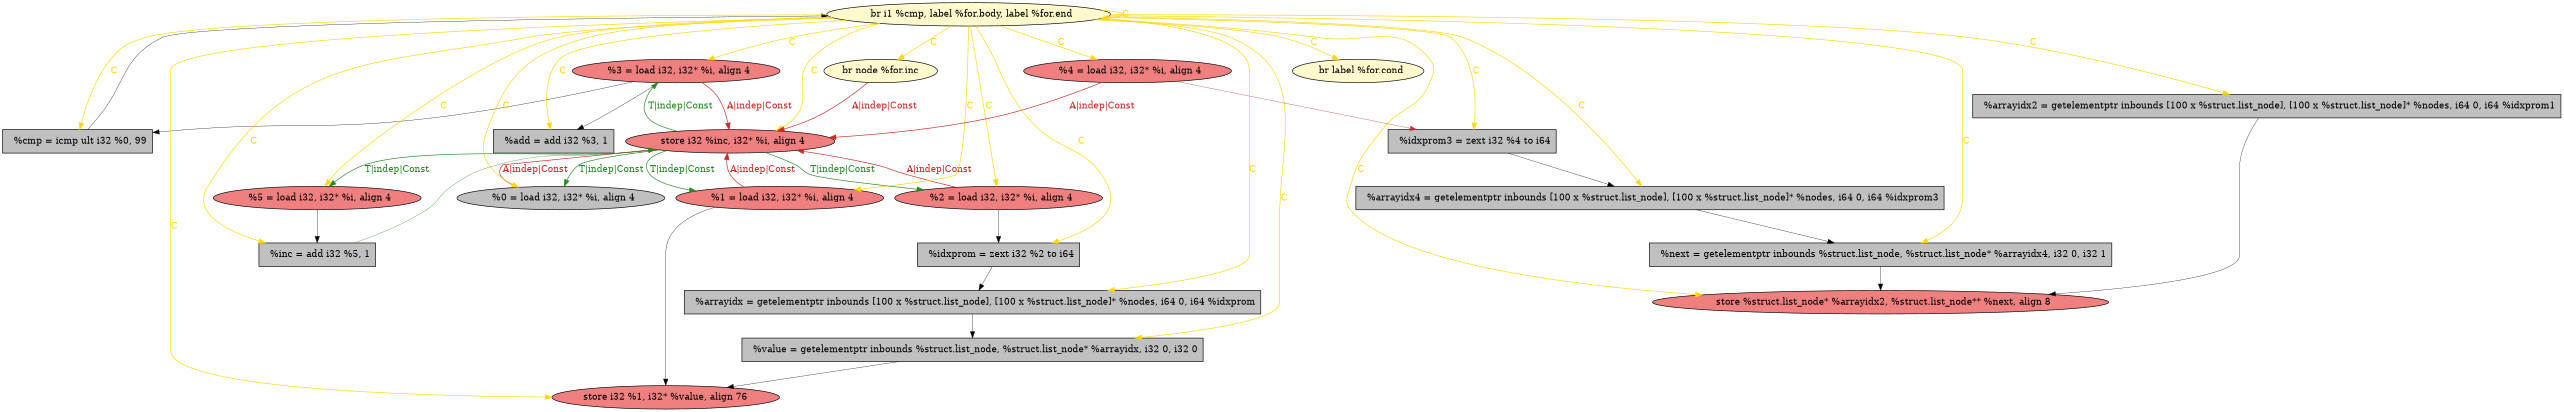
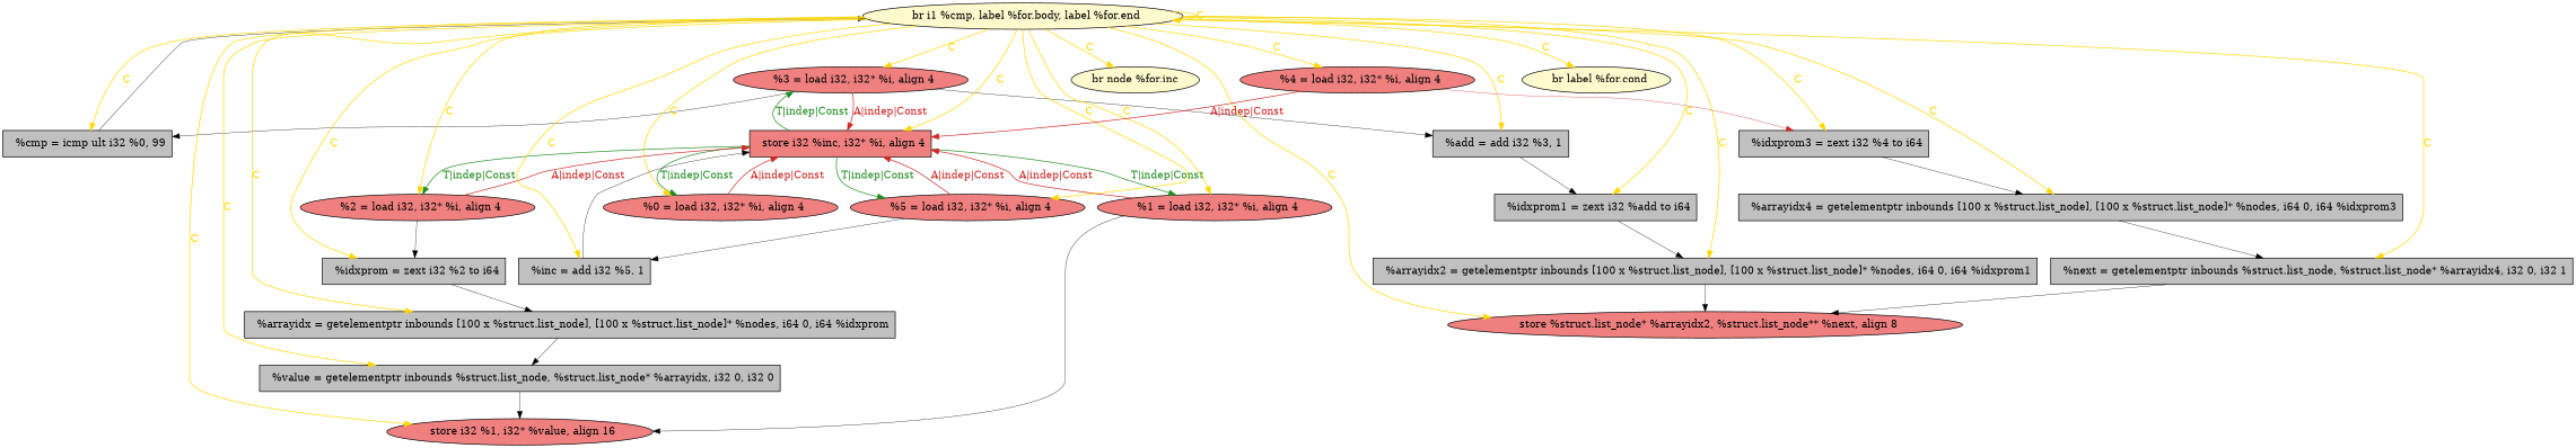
  digraph {
    node [fillcolor=grey shape=ellipse style=filled]
    edge [color=gold fontcolor=gold penwidth=1.0 style=solid]
-   n1 [fillcolor=lightcoral label="store i32 %1, i32* %value, align 76"]
+   n1 [fillcolor=lightcoral label="  store i32 %1, i32* %value, align 16"]
    n2 [label="  %value = getelementptr inbounds %struct.list_node, %struct.list_node* %arrayidx, i32 0, i32 0" shape=rectangle]
    n3 [fillcolor=lightcoral label="  %3 = load i32, i32* %i, align 4"]
-   n4 [fillcolor=lightcoral label="  store i32 %inc, i32* %i, align 4"]
+   n4 [fillcolor=lightcoral label="  store i32 %inc, i32* %i, align 4" shape=box]
    n5 [label="  %add = add i32 %3, 1" shape=rectangle]
    n6 [label="  %cmp = icmp ult i32 %0, 99" shape=rectangle]
-   n7 [label="  %0 = load i32, i32* %i, align 4"]
+   n7 [fillcolor=lightcoral label="  %0 = load i32, i32* %i, align 4"]
    n8 [fillcolor=lightcoral label="  %2 = load i32, i32* %i, align 4"]
    n9 [fillcolor=lightcoral label="  %1 = load i32, i32* %i, align 4"]
    n10 [fillcolor=lightcoral label="  %5 = load i32, i32* %i, align 4"]
+   n11 [label="  %idxprom1 = zext i32 %add to i64" shape=rectangle]
    n12 [fillcolor=lemonchiffon label="  br i1 %cmp, label %for.body, label %for.end"]
    n13 [fillcolor=lightcoral label="  store %struct.list_node* %arrayidx2, %struct.list_node** %next, align 8"]
    n14 [fillcolor=lemonchiffon label="br node %for.inc"]
    n15 [label="  %idxprom = zext i32 %2 to i64" shape=rectangle]
    n16 [label="  %arrayidx = getelementptr inbounds [100 x %struct.list_node], [100 x %struct.list_node]* %nodes, i64 0, i64 %idxprom" shape=rectangle]
    n17 [label="  %arrayidx2 = getelementptr inbounds [100 x %struct.list_node], [100 x %struct.list_node]* %nodes, i64 0, i64 %idxprom1" shape=rectangle]
    n18 [fillcolor=lemonchiffon label="  br label %for.cond"]
    n19 [fillcolor=lightcoral label="  %4 = load i32, i32* %i, align 4"]
    n20 [label="  %idxprom3 = zext i32 %4 to i64" shape=rectangle]
    n21 [label="  %inc = add i32 %5, 1" shape=rectangle]
    n22 [label="  %next = getelementptr inbounds %struct.list_node, %struct.list_node* %arrayidx4, i32 0, i32 1" shape=rectangle]
    n23 [label="  %arrayidx4 = getelementptr inbounds [100 x %struct.list_node], [100 x %struct.list_node]* %nodes, i64 0, i64 %idxprom3" shape=rectangle]
    n2 -> n1 [color=black fontcolor=black penwidth=0.5]
    n3 -> n4 [color=firebrick3 fontcolor=firebrick3 label="A|indep|Const"]
    n3 -> n5 [color=black fontcolor=black penwidth=0.5]
    n3 -> n6 [color=black fontcolor=black penwidth=0.5]
    n4 -> n3 [color=forestgreen fontcolor=forestgreen label="T|indep|Const"]
    n4 -> n7 [color=forestgreen fontcolor=forestgreen label="T|indep|Const"]
    n4 -> n8 [color=forestgreen fontcolor=forestgreen label="T|indep|Const"]
    n4 -> n9 [color=forestgreen fontcolor=forestgreen label="T|indep|Const"]
    n4 -> n10 [color=forestgreen fontcolor=forestgreen label="T|indep|Const"]
+   n5 -> n11 [color=black fontcolor=black penwidth=0.5]
    n6 -> n12 [color=black fontcolor=black penwidth=0.5]
    n7 -> n4 [color=firebrick3 fontcolor=firebrick3 label="A|indep|Const"]
    n8 -> n4 [color=firebrick3 fontcolor=firebrick3 label="A|indep|Const"]
    n8 -> n15 [color=black fontcolor=black penwidth=0.5]
    n9 -> n1 [color=black fontcolor=black penwidth=0.5]
    n9 -> n4 [color=firebrick3 fontcolor=firebrick3 label="A|indep|Const"]
-   n14 -> n4 [color=firebrick3 fontcolor=firebrick3 label="A|indep|Const"]
+   n10 -> n4 [color=firebrick3 fontcolor=firebrick3 label="A|indep|Const"]
    n10 -> n21 [color=black fontcolor=black penwidth=0.5]
+   n11 -> n17 [color=black fontcolor=black penwidth=0.5]
    n12 -> n1 [label=C]
    n12 -> n2 [label=C]
    n12 -> n3 [label=C]
    n12 -> n4 [label=C]
    n12 -> n5 [label=C]
    n12 -> n6 [label=C]
    n12 -> n7 [label=C]
    n12 -> n8 [label=C]
    n12 -> n9 [label=C]
    n12 -> n10 [label=C]
+   n12 -> n11 [label=C]
    n12 -> n12 [label=C]
    n12 -> n13 [label=C]
    n12 -> n14 [label=C]
    n12 -> n15 [label=C]
    n12 -> n16 [label=C]
    n12 -> n17 [label=C]
    n12 -> n18 [label=C]
    n12 -> n19 [label=C]
    n12 -> n20 [label=C]
    n12 -> n21 [label=C]
    n12 -> n22 [label=C]
    n12 -> n23 [label=C]
    n15 -> n16 [color=black fontcolor=black penwidth=0.5]
    n16 -> n2 [color=black fontcolor=black penwidth=0.5]
    n17 -> n13 [color=black fontcolor=black penwidth=0.5]
    n19 -> n4 [color=firebrick3 fontcolor=firebrick3 label="A|indep|Const"]
    n19 -> n20 [color=firebrick3 fontcolor=black penwidth=0.5]
    n20 -> n23 [color=black fontcolor=black penwidth=0.5]
-   n21 -> n4 [color=forestgreen fontcolor=black penwidth=0.5]
+   n21 -> n4 [color=black fontcolor=black penwidth=0.5]
    n22 -> n13 [color=black fontcolor=black penwidth=0.5]
    n23 -> n22 [color=black fontcolor=black penwidth=0.5]
  }
